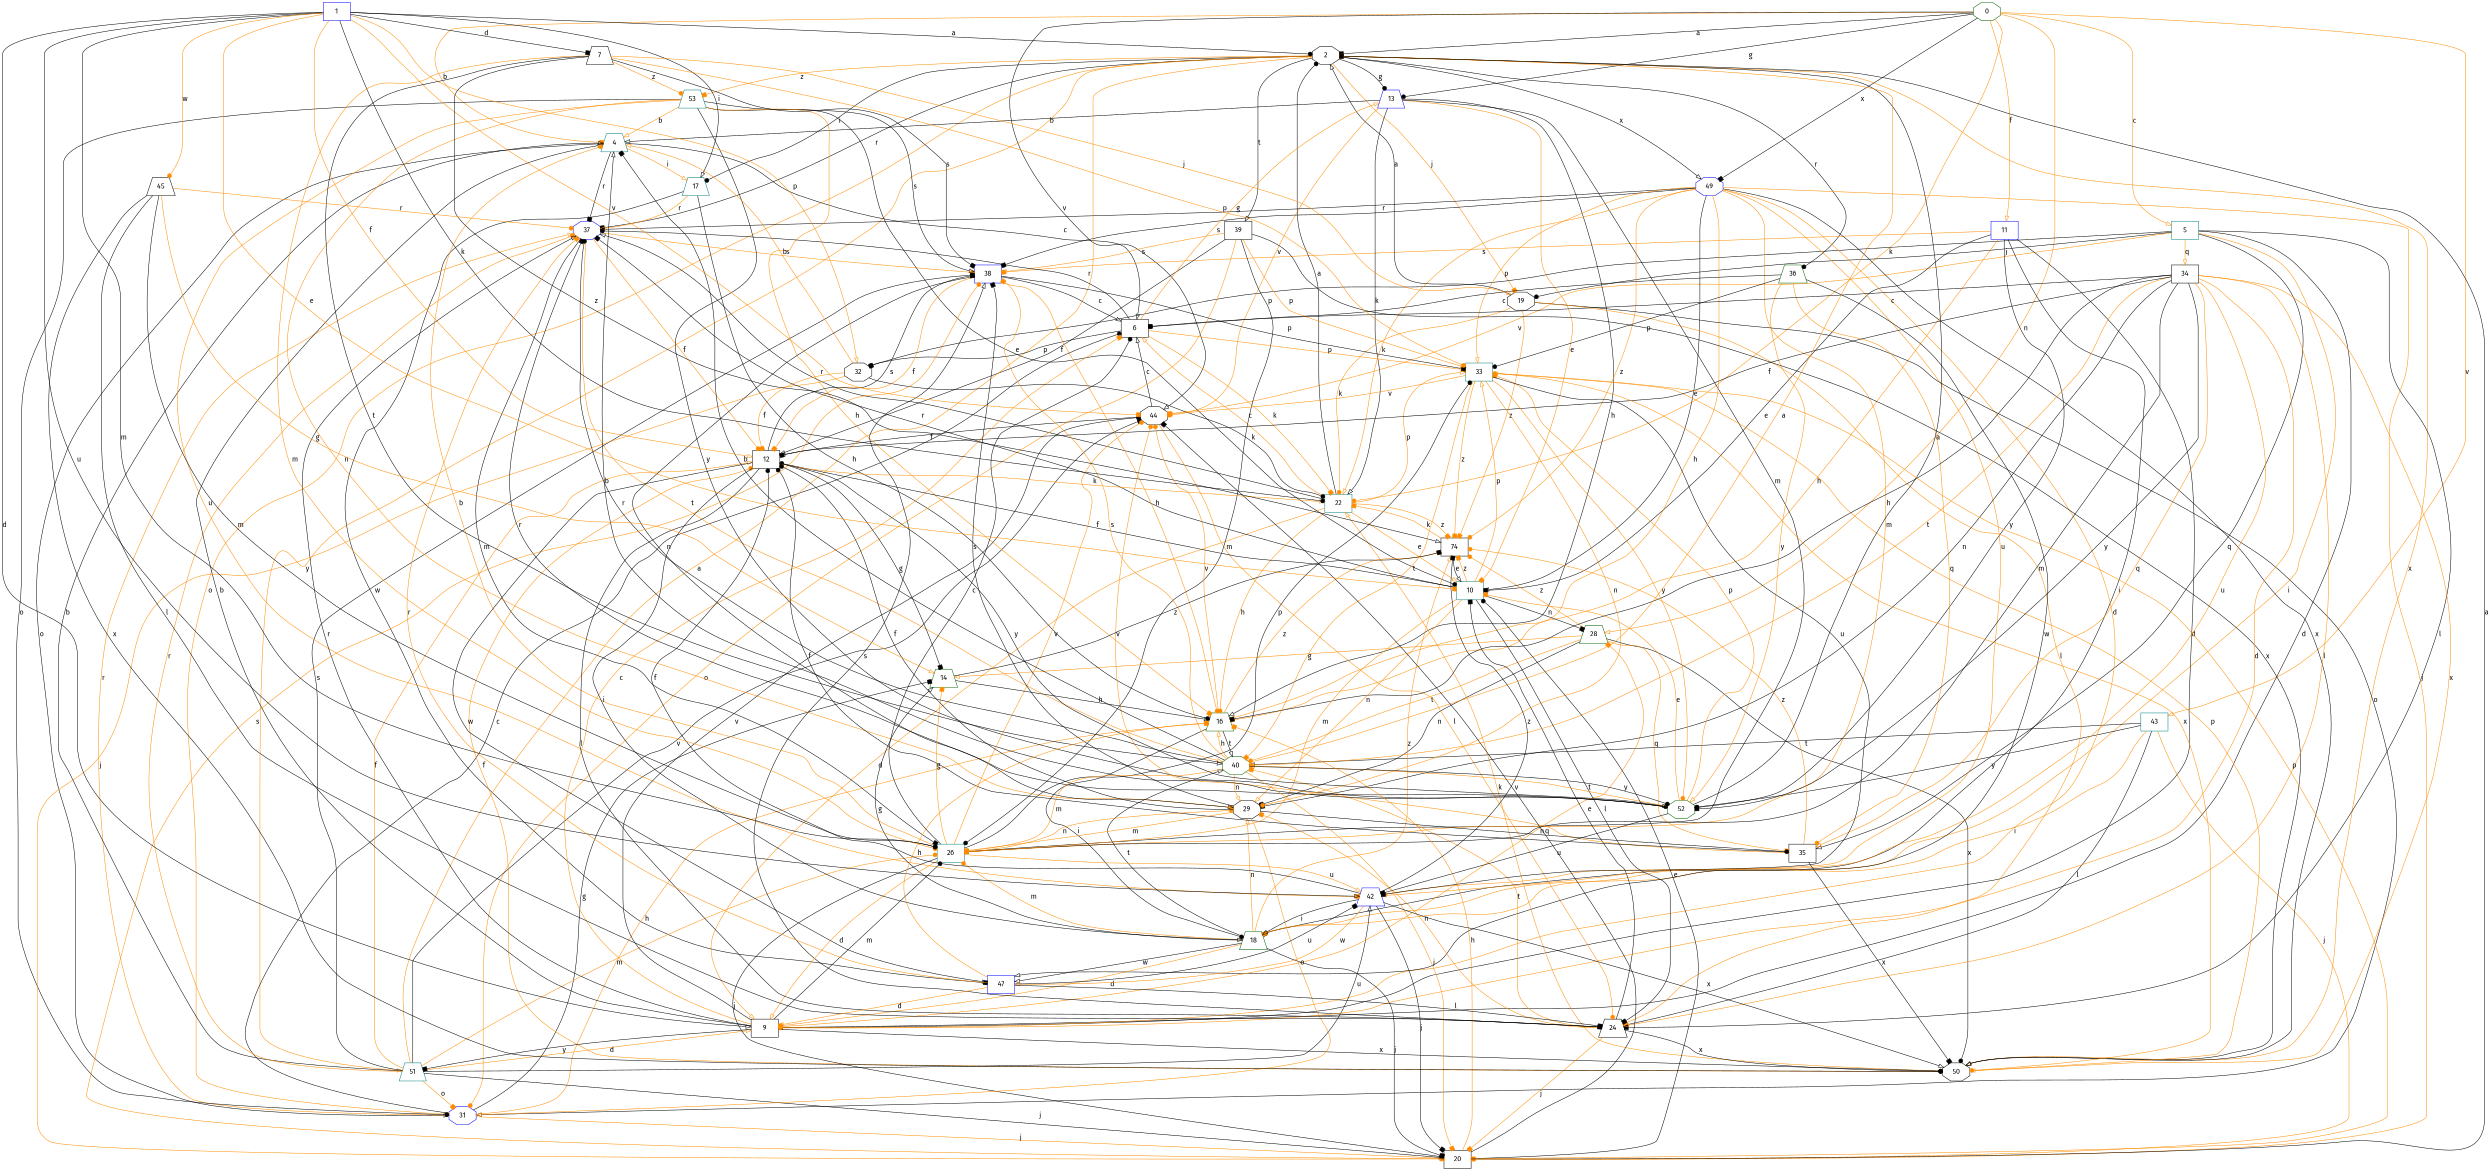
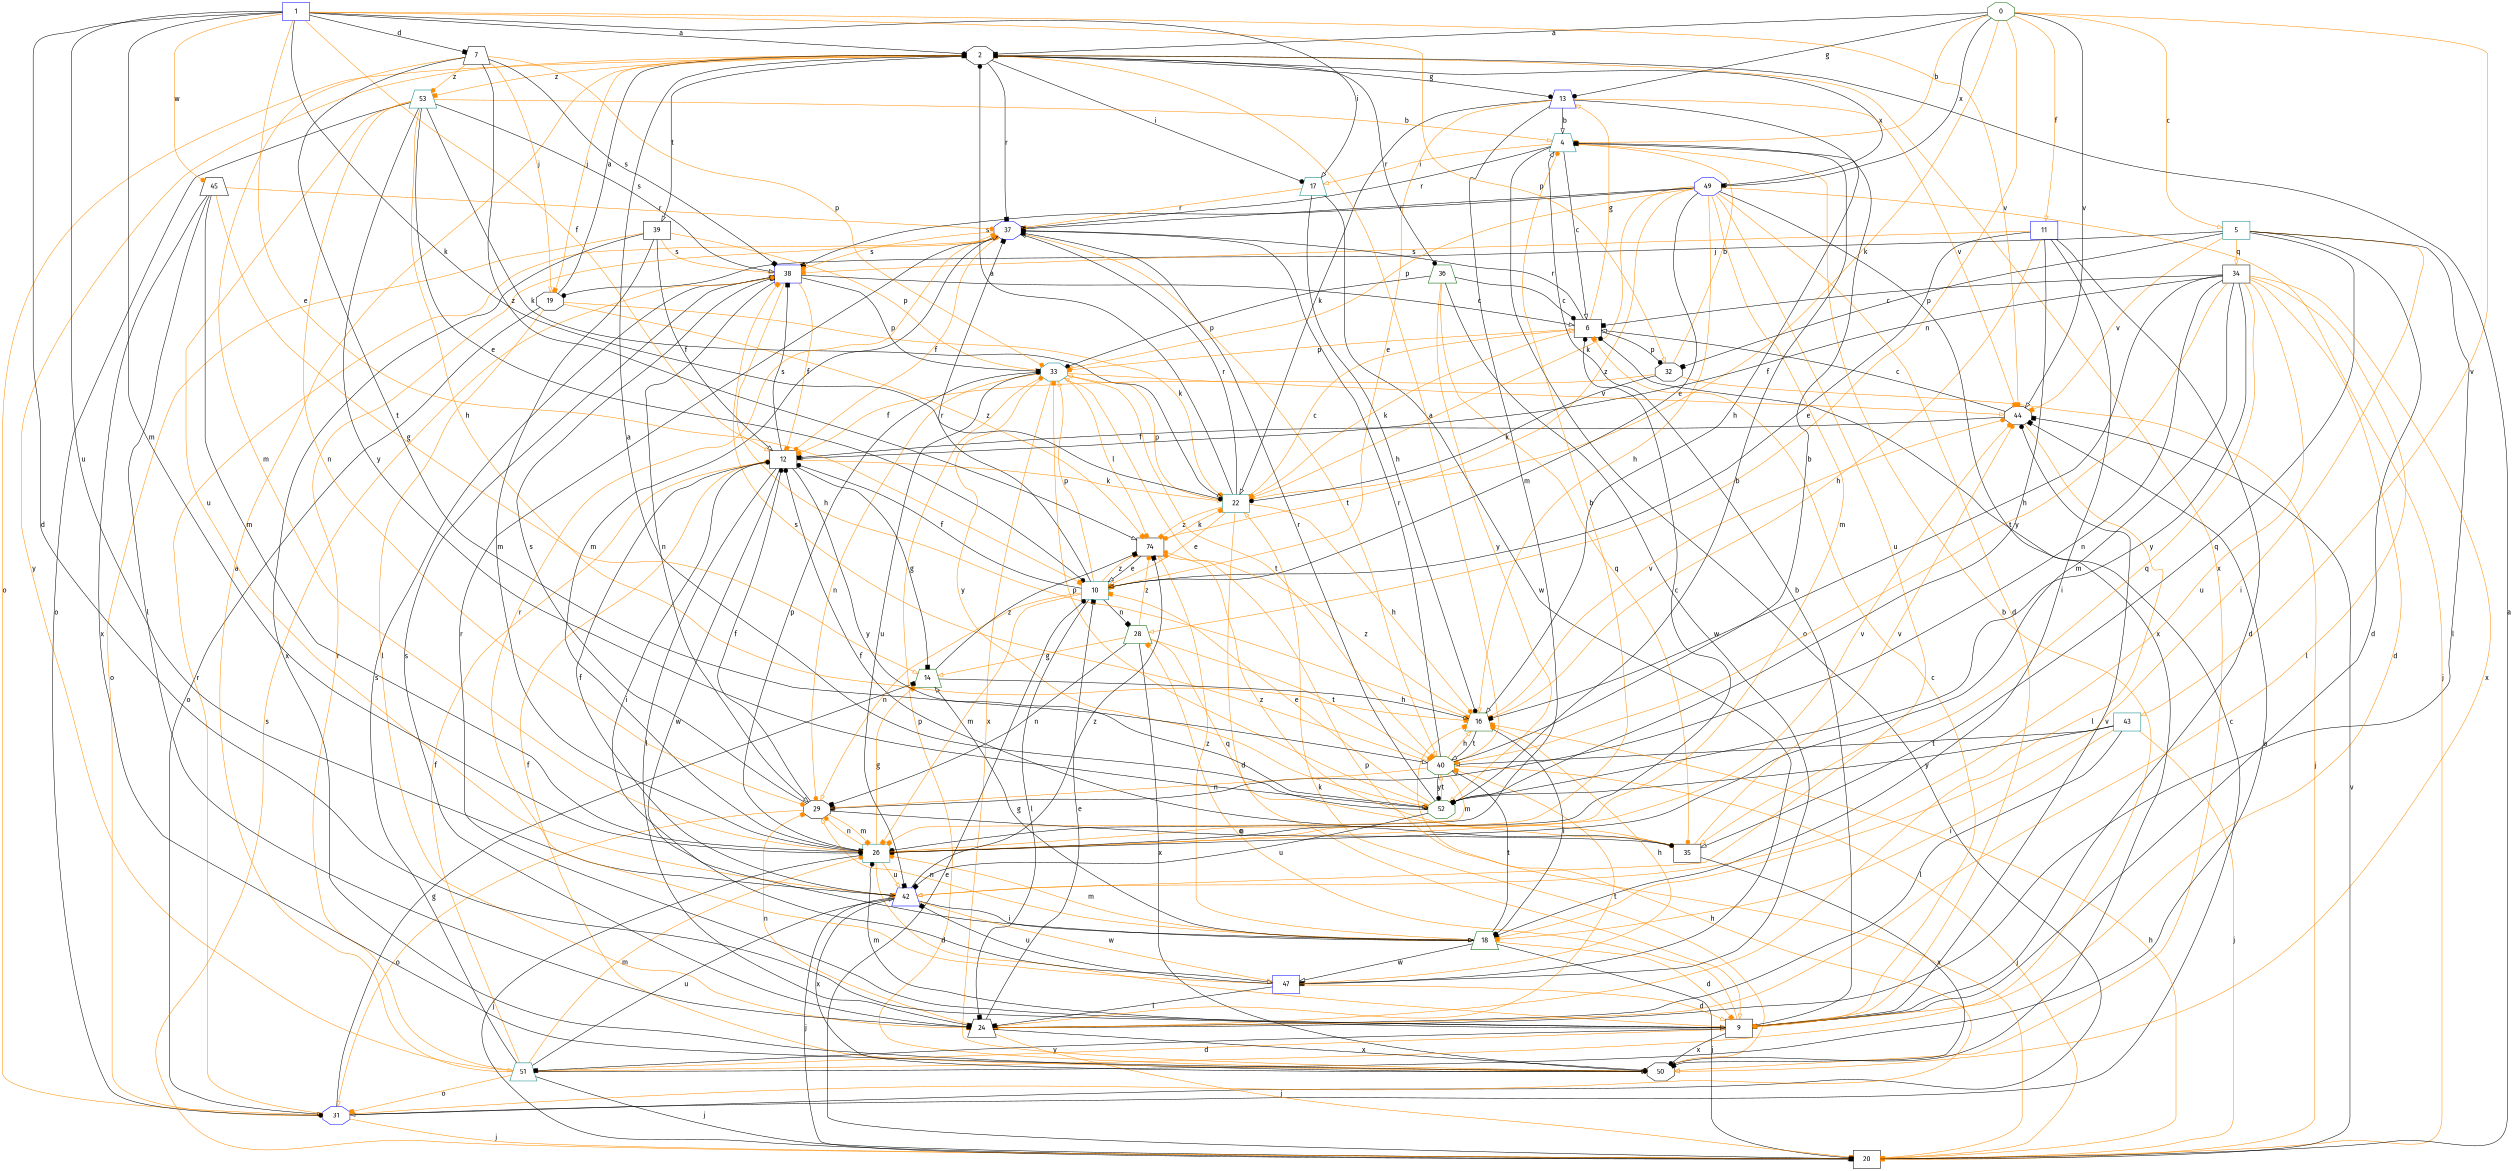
  strict digraph {
    fontname="Fira Sans"
    node [color=black fontname="Fira Sans" shape=box]
    edge [arrowhead=box color=darkorange fontname="Fira Sans"]
    0 [color=darkgreen shape=octagon]
    2 [shape=octagon]
    4 [color=teal shape=trapezium]
    5 [color=teal]
    11 [color=blue]
    13 [color=blue shape=trapezium]
    22 [color=teal]
    28 [color=darkgreen shape=trapezium]
    43 [color=teal]
    44 [shape=octagon]
    49 [color=blue shape=octagon]
    17 [color=teal shape=trapezium]
    19 [shape=octagon]
    31 [color=blue shape=octagon]
    36 [color=darkgreen shape=trapezium]
    37 [color=blue shape=octagon]
    39
    50 [shape=octagon]
    51 [color=teal shape=trapezium]
    53 [color=teal shape=trapezium]
    6
    9
    32 [shape=octagon]
    18 [color=darkgreen shape=trapezium]
    24 [shape=trapezium]
    34
    35
    10 [color=teal]
    38 [color=blue]
    16 [color=darkgreen shape=trapezium]
    52 [color=darkgreen shape=octagon]
    26 [color=teal]
-   33 [color=teal]
+   33 [color=teal shape=octagon]
    n34 [label=74]
    40 [color=darkgreen shape=octagon]
    29 [shape=octagon]
    14 [color=darkgreen shape=trapezium]
    20
    12
    42 [color=blue shape=trapezium]
    1 [color=blue]
    7 [shape=trapezium]
    45 [shape=trapezium]
    47 [color=blue]
    0 -> 2 [color=black label=a]
    0 -> 4 [label=b]
    0 -> 5 [arrowhead=onormal label=c]
    0 -> 11 [arrowhead=onormal label=f]
    0 -> 13 [arrowhead=dot color=black label=g]
    0 -> 22 [arrowhead=dot label=k]
    0 -> 28 [arrowhead=onormal label=n]
    0 -> 43 [arrowhead=onormal label=v]
    0 -> 44 [arrowhead=onormal color=black label=v]
    0 -> 49 [color=black label=x]
    2 -> 13 [arrowhead=dot color=black label=g]
    2 -> 49 [arrowhead=onormal color=black label=x]
    2 -> 17 [arrowhead=dot color=black label=i]
    2 -> 19 [label=j]
    2 -> 31 [arrowhead=dot label=o]
    2 -> 36 [arrowhead=dot color=black label=r]
    2 -> 37 [color=black label=r]
    2 -> 39 [arrowhead=onormal color=black label=t]
    2 -> 50 [arrowhead=onormal label=x]
    2 -> 51 [arrowhead=onormal label=y]
    2 -> 53 [label=z]
    4 -> 17 [arrowhead=onormal label=i]
    4 -> 31 [arrowhead=onormal color=black label=o]
    4 -> 37 [color=black label=r]
    4 -> 6 [arrowhead=onormal color=black label=c]
    5 -> 44 [label=v]
    5 -> 19 [arrowhead=dot color=black label=j]
    5 -> 9 [color=black label=d]
    5 -> 32 [color=black label=p]
    5 -> 18 [arrowhead=onormal label=i]
    5 -> 24 [color=black label=l]
    5 -> 34 [arrowhead=onormal label=q]
    5 -> 35 [arrowhead=onormal color=black label=q]
    11 -> 9 [color=black label=d]
    11 -> 18 [color=black label=i]
    11 -> 10 [color=black label=e]
    11 -> 38 [label=s]
    11 -> 16 [label=h]
    11 -> 52 [arrowhead=dot color=black label=y]
    13 -> 4 [arrowhead=onormal color=black label=b]
    13 -> 22 [arrowhead=onormal color=black label=k]
    13 -> 44 [label=v]
    13 -> 10 [label=e]
    13 -> 16 [arrowhead=onormal color=black label=h]
    13 -> 26 [arrowhead=dot color=black label=m]
    22 -> 2 [arrowhead=dot color=black label=a]
    22 -> 37 [arrowhead=onormal color=black label=r]
    22 -> 6 [arrowhead=onormal label=c]
    22 -> 9 [arrowhead=onormal label=d]
    22 -> 10 [arrowhead=onormal label=e]
    22 -> 16 [arrowhead=dot label=h]
    22 -> 33 [arrowhead=onormal label=p]
    22 -> n34 [label=z]
    28 -> 50 [arrowhead=dot color=black label=x]
    28 -> 35 [label=q]
    28 -> n34 [arrowhead=dot label=z]
    28 -> 40 [arrowhead=dot label=t]
    28 -> 29 [color=black label=n]
    28 -> 14 [arrowhead=onormal label=g]
    43 -> 18 [label=i]
    43 -> 24 [color=black label=l]
    43 -> 52 [arrowhead=dot color=black label=y]
    43 -> 40 [arrowhead=onormal color=black label=t]
    43 -> 20 [label=j]
    44 -> 6 [arrowhead=onormal color=black label=c]
    44 -> 24 [arrowhead=dot label=l]
    44 -> 12 [color=black label=f]
    49 -> 22 [arrowhead=onormal label=k]
    49 -> 37 [arrowhead=dot color=black label=r]
    49 -> 50 [arrowhead=onormal color=black label=x]
    49 -> 9 [label=d]
    49 -> 10 [arrowhead=onormal color=black label=e]
    49 -> 38 [color=black label=s]
    49 -> 16 [arrowhead=onormal label=h]
    49 -> 26 [label=m]
    49 -> 33 [arrowhead=onormal label=p]
    49 -> n34 [arrowhead=dot label=z]
    49 -> 20 [label=j]
    49 -> 42 [arrowhead=onormal label=u]
    17 -> 37 [arrowhead=onormal label=r]
    17 -> 16 [arrowhead=dot color=black label=h]
    17 -> 47 [color=black label=w]
    19 -> 2 [arrowhead=onormal color=black label=a]
    19 -> 22 [arrowhead=dot label=k]
    19 -> 31 [arrowhead=onormal color=black label=o]
    19 -> 24 [label=l]
    19 -> n34 [label=z]
    31 -> 37 [arrowhead=onormal label=r]
    31 -> 6 [arrowhead=dot color=black label=c]
    31 -> 16 [label=h]
    31 -> 14 [color=black label=g]
    31 -> 20 [label=j]
    36 -> 6 [arrowhead=dot color=black label=c]
    36 -> 35 [arrowhead=dot label=q]
    36 -> 52 [arrowhead=onormal label=y]
    36 -> 33 [arrowhead=dot color=black label=p]
    36 -> 47 [arrowhead=onormal color=black label=w]
    37 -> 38 [arrowhead=dot label=s]
    37 -> 26 [color=black label=m]
    37 -> 40 [arrowhead=onormal label=t]
    37 -> 12 [arrowhead=dot label=f]
    39 -> 31 [arrowhead=dot label=o]
    39 -> 50 [arrowhead=onormal color=black label=x]
    39 -> 38 [arrowhead=onormal label=s]
    39 -> 26 [arrowhead=dot color=black label=m]
    39 -> 33 [arrowhead=onormal label=p]
    39 -> 12 [arrowhead=onormal color=black label=f]
    50 -> 22 [arrowhead=onormal label=k]
    50 -> 33 [arrowhead=dot label=p]
    50 -> 12 [arrowhead=dot label=f]
    51 -> 2 [arrowhead=onormal label=a]
-   51 -> 4 [arrowhead=onormal color=black label=b]
-   51 -> 44 [color=black label=v]
+   51 -> 4 [arrowhead=onormal label=b]
+   51 -> 44 [color=black label=a]
    51 -> 31 [label=o]
    51 -> 37 [label=r]
    51 -> 9 [arrowhead=onormal label=d]
    51 -> 38 [color=black label=s]
    51 -> 26 [arrowhead=dot label=m]
    51 -> 20 [arrowhead=onormal color=black label=j]
    51 -> 12 [arrowhead=onormal label=f]
    51 -> 42 [arrowhead=onormal color=black label=u]
    53 -> 4 [arrowhead=onormal label=b]
+   53 -> 22 [arrowhead=onormal color=black label=k]
    53 -> 31 [arrowhead=dot color=black label=o]
    53 -> 10 [arrowhead=dot color=black label=e]
    53 -> 38 [arrowhead=onormal color=black label=s]
    53 -> 16 [label=h]
    53 -> 52 [arrowhead=dot color=black label=y]
    53 -> 29 [arrowhead=dot label=n]
    53 -> 42 [label=u]
    6 -> 13 [arrowhead=onormal label=g]
    6 -> 22 [label=k]
    6 -> 37 [arrowhead=dot color=black label=r]
    6 -> 32 [arrowhead=dot color=black label=p]
    6 -> 33 [label=p]
    9 -> 4 [arrowhead=onormal color=black label=b]
    9 -> 28 [label=n]
    9 -> 44 [arrowhead=dot color=black label=v]
    9 -> 37 [arrowhead=onormal color=black label=r]
    9 -> 50 [arrowhead=dot color=black label=x]
    9 -> 51 [color=black label=y]
    9 -> 6 [label=c]
    9 -> 26 [arrowhead=dot color=black label=m]
    32 -> 4 [arrowhead=onormal label=b]
    32 -> 22 [arrowhead=dot color=black label=k]
    32 -> 20 [label=j]
    32 -> 12 [label=f]
    18 -> 9 [label=d]
    18 -> 26 [arrowhead=dot label=m]
    18 -> n34 [arrowhead=onormal label=z]
    18 -> 40 [arrowhead=onormal color=black label=t]
    18 -> 29 [arrowhead=onormal label=n]
    18 -> 14 [arrowhead=onormal color=black label=g]
    18 -> 20 [color=black label=j]
    18 -> 47 [arrowhead=onormal color=black label=w]
    24 -> 50 [arrowhead=dot color=black label=x]
    24 -> 10 [color=black label=e]
    24 -> 38 [arrowhead=onormal color=black label=s]
    24 -> 40 [label=t]
    24 -> 29 [label=n]
    24 -> 20 [label=j]
    34 -> 50 [arrowhead=onormal label=x]
    34 -> 6 [color=black label=c]
    34 -> 9 [arrowhead=dot label=d]
    34 -> 24 [arrowhead=onormal label=l]
    34 -> 35 [arrowhead=onormal label=q]
    34 -> 16 [color=black label=h]
    34 -> 52 [color=black label=y]
    34 -> 26 [color=black label=m]
    34 -> 40 [arrowhead=dot label=t]
    34 -> 29 [color=black label=n]
    34 -> 12 [arrowhead=onormal color=black label=f]
    34 -> 42 [arrowhead=onormal label=u]
    35 -> 44 [arrowhead=dot label=v]
    35 -> 50 [color=black label=x]
    35 -> n34 [arrowhead=dot label=z]
    35 -> 12 [arrowhead=dot color=black label=f]
    10 -> 28 [color=black label=n]
    10 -> 37 [color=black label=r]
    10 -> 24 [color=black label=l]
    10 -> 26 [label=m]
    10 -> 33 [arrowhead=onormal label=p]
    10 -> n34 [label=z]
    10 -> 29 [arrowhead=onormal label=n]
    10 -> 12 [arrowhead=dot color=black label=f]
    38 -> 6 [arrowhead=onormal color=black label=c]
    38 -> 16 [arrowhead=dot label=h]
    38 -> 33 [color=black label=p]
    38 -> 29 [arrowhead=onormal color=black label=n]
    38 -> 12 [label=f]
    16 -> 44 [arrowhead=dot label=v]
    16 -> 18 [arrowhead=dot color=black label=i]
    16 -> n34 [arrowhead=dot label=z]
    16 -> 40 [arrowhead=onormal color=black label=t]
    52 -> 2 [color=black label=a]
    52 -> 4 [arrowhead=onormal color=black label=b]
    52 -> 37 [color=black label=r]
    52 -> 10 [label=e]
    52 -> 33 [label=p]
    52 -> 40 [arrowhead=onormal label=t]
    52 -> 42 [color=black label=u]
    26 -> 4 [arrowhead=dot label=b]
    26 -> 44 [arrowhead=dot label=v]
    26 -> 6 [arrowhead=dot color=black label=c]
    26 -> 9 [arrowhead=onormal label=d]
    26 -> 33 [arrowhead=dot color=black label=p]
    26 -> 29 [arrowhead=dot label=n]
    26 -> 14 [label=g]
    26 -> 20 [color=black label=j]
    26 -> 42 [arrowhead=onormal label=u]
    33 -> 44 [arrowhead=onormal label=v]
    33 -> 50 [arrowhead=dot label=x]
    33 -> 52 [arrowhead=dot label=y]
-   33 -> n34 [label=z]
+   33 -> n34 [label=l]
    33 -> 40 [label=t]
    33 -> 29 [arrowhead=dot label=n]
    33 -> 42 [color=black label=u]
    n34 -> 22 [label=k]
    n34 -> 10 [arrowhead=onormal color=black label=e]
    40 -> 2 [label=a]
    40 -> 4 [color=black label=b]
    40 -> 37 [arrowhead=dot color=black label=r]
    40 -> 38 [label=s]
    40 -> 16 [arrowhead=onormal label=h]
    40 -> 52 [arrowhead=dot color=black label=y]
    40 -> 26 [label=m]
    40 -> 29 [arrowhead=onormal label=n]
    40 -> 20 [label=j]
    29 -> 31 [arrowhead=onormal label=o]
    29 -> 35 [arrowhead=dot color=black label=q]
    29 -> 38 [color=black label=s]
    29 -> 26 [label=m]
    29 -> 12 [arrowhead=dot color=black label=f]
    14 -> 16 [arrowhead=onormal color=black label=h]
    14 -> n34 [color=black label=z]
    20 -> 2 [color=black label=a]
    20 -> 44 [color=black label=v]
    20 -> 10 [arrowhead=dot color=black label=e]
    20 -> 38 [arrowhead=dot label=s]
    20 -> 16 [label=h]
    20 -> 33 [arrowhead=onormal label=p]
    12 -> 22 [arrowhead=onormal label=k]
    12 -> 18 [arrowhead=onormal color=black label=i]
    12 -> 24 [color=black label=l]
    12 -> 38 [color=black label=s]
    12 -> 52 [arrowhead=onormal color=black label=y]
    12 -> 14 [color=black label=g]
    12 -> 47 [arrowhead=onormal color=black label=w]
    42 -> 50 [arrowhead=onormal color=black label=x]
    42 -> 18 [arrowhead=onormal color=black label=i]
    42 -> n34 [color=black label=z]
    42 -> 20 [color=black label=j]
    42 -> 12 [arrowhead=dot color=black label=f]
    42 -> 47 [arrowhead=onormal label=w]
    1 -> 2 [arrowhead=dot color=black label=a]
    1 -> 22 [arrowhead=dot color=black label=k]
    1 -> 44 [label=v]
    1 -> 17 [arrowhead=onormal color=black label=i]
    1 -> 9 [arrowhead=onormal color=black label=d]
    1 -> 32 [arrowhead=onormal label=p]
    1 -> 10 [label=e]
    1 -> 26 [arrowhead=dot color=black label=m]
    1 -> 12 [arrowhead=onormal label=f]
    1 -> 42 [arrowhead=onormal color=black label=u]
    1 -> 7 [color=black label=d]
    1 -> 45 [arrowhead=dot label=w]
    7 -> 19 [arrowhead=onormal label=j]
    7 -> 53 [arrowhead=dot label=z]
    7 -> 38 [color=black label=s]
    7 -> 26 [arrowhead=dot label=m]
    7 -> 33 [arrowhead=dot label=p]
    7 -> n34 [arrowhead=onormal color=black label=z]
    7 -> 40 [arrowhead=onormal color=black label=t]
    45 -> 37 [arrowhead=dot label=r]
    45 -> 50 [arrowhead=dot color=black label=x]
    45 -> 24 [color=black label=l]
    45 -> 26 [arrowhead=dot color=black label=m]
    45 -> 14 [arrowhead=onormal label=g]
    47 -> 37 [label=r]
    47 -> 9 [arrowhead=onormal label=d]
    47 -> 24 [color=black label=l]
    47 -> 16 [label=h]
    47 -> 42 [color=black label=u]
  }
